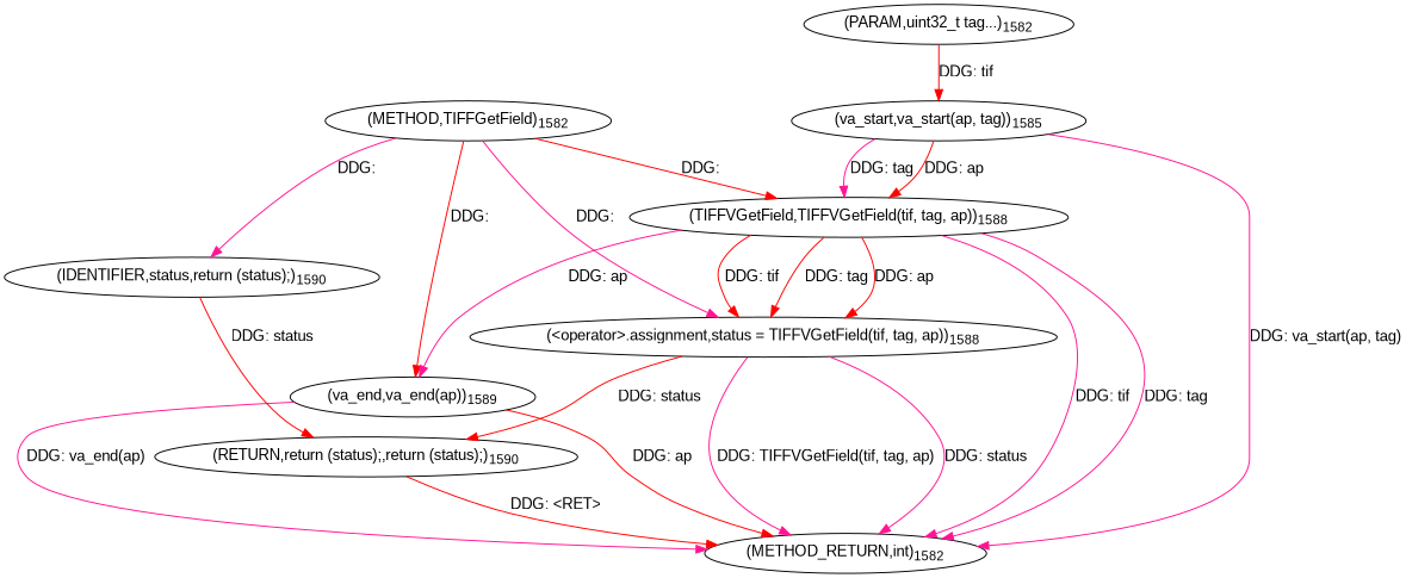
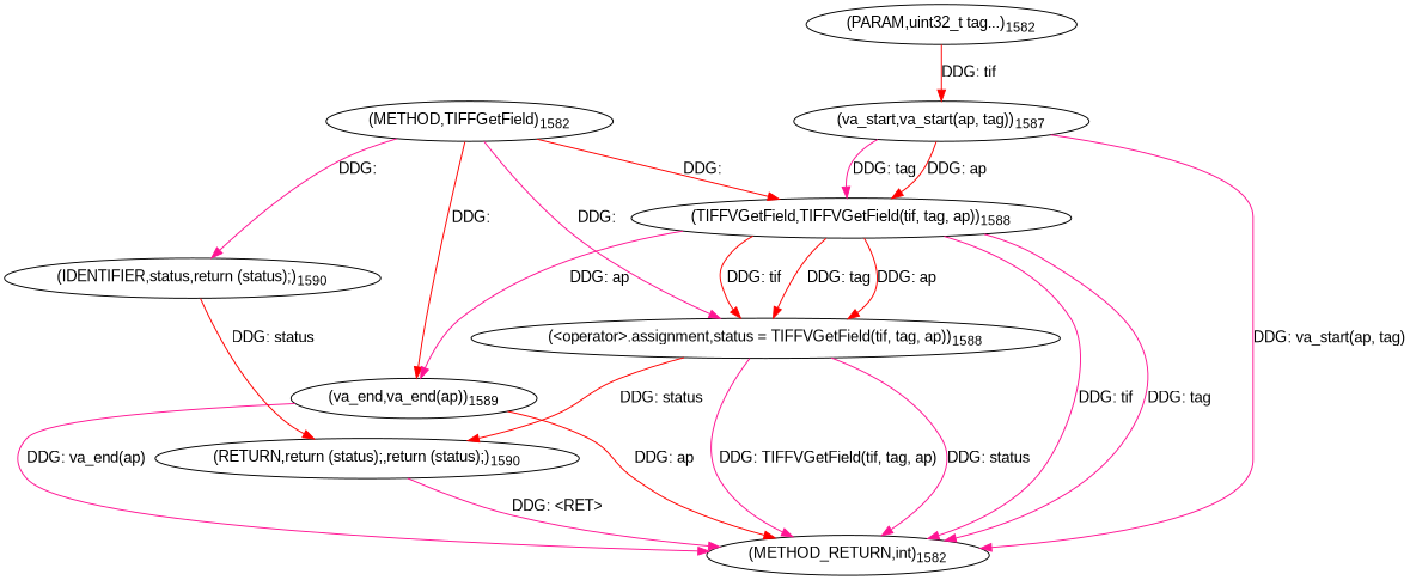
  digraph {
    fontname="Liberation Sans"
    node [fontname="Liberation Sans"]
    edge [color=deeppink fontname="Liberation Sans"]
    n1 [label=<(METHOD,TIFFGetField)<SUB>1582</SUB>>]
    n2 [label=<(&lt;operator&gt;.assignment,status = TIFFVGetField(tif, tag, ap))<SUB>1588</SUB>>]
    n3 [label=<(va_end,va_end(ap))<SUB>1589</SUB>>]
    n4 [label=<(IDENTIFIER,status,return (status);)<SUB>1590</SUB>>]
    n5 [label=<(TIFFVGetField,TIFFVGetField(tif, tag, ap))<SUB>1588</SUB>>]
    n6 [label=<(PARAM,uint32_t tag...)<SUB>1582</SUB>>]
-   n7 [label=<(va_start,va_start(ap, tag))<SUB>1585</SUB>>]
+   n7 [label=<(va_start,va_start(ap, tag))<SUB>1587</SUB>>]
    n8 [label=<(METHOD_RETURN,int)<SUB>1582</SUB>>]
    n9 [label=<(RETURN,return (status);,return (status);)<SUB>1590</SUB>>]
    n1 -> n2 [label="DDG: "]
    n1 -> n3 [color=red label="DDG: "]
    n1 -> n4 [label="DDG: "]
    n1 -> n5 [color=red label="DDG: "]
    n2 -> n8 [label="DDG: status"]
    n2 -> n8 [label="DDG: TIFFVGetField(tif, tag, ap)"]
    n2 -> n9 [color=red label="DDG: status"]
    n3 -> n8 [color=red label="DDG: ap"]
    n3 -> n8 [label="DDG: va_end(ap)"]
    n4 -> n9 [color=red label="DDG: status"]
    n5 -> n2 [color=red label="DDG: tif"]
    n5 -> n2 [color=red label="DDG: tag"]
    n5 -> n2 [color=red label="DDG: ap"]
    n5 -> n3 [label="DDG: ap"]
    n5 -> n8 [label="DDG: tif"]
    n5 -> n8 [label="DDG: tag"]
    n6 -> n7 [color=red label="DDG: tif"]
    n7 -> n5 [label="DDG: tag"]
    n7 -> n5 [color=red label="DDG: ap"]
    n7 -> n8 [label="DDG: va_start(ap, tag)"]
-   n9 -> n8 [color=red label="DDG: &lt;RET&gt;"]
+   n9 -> n8 [label="DDG: &lt;RET&gt;"]
  }
